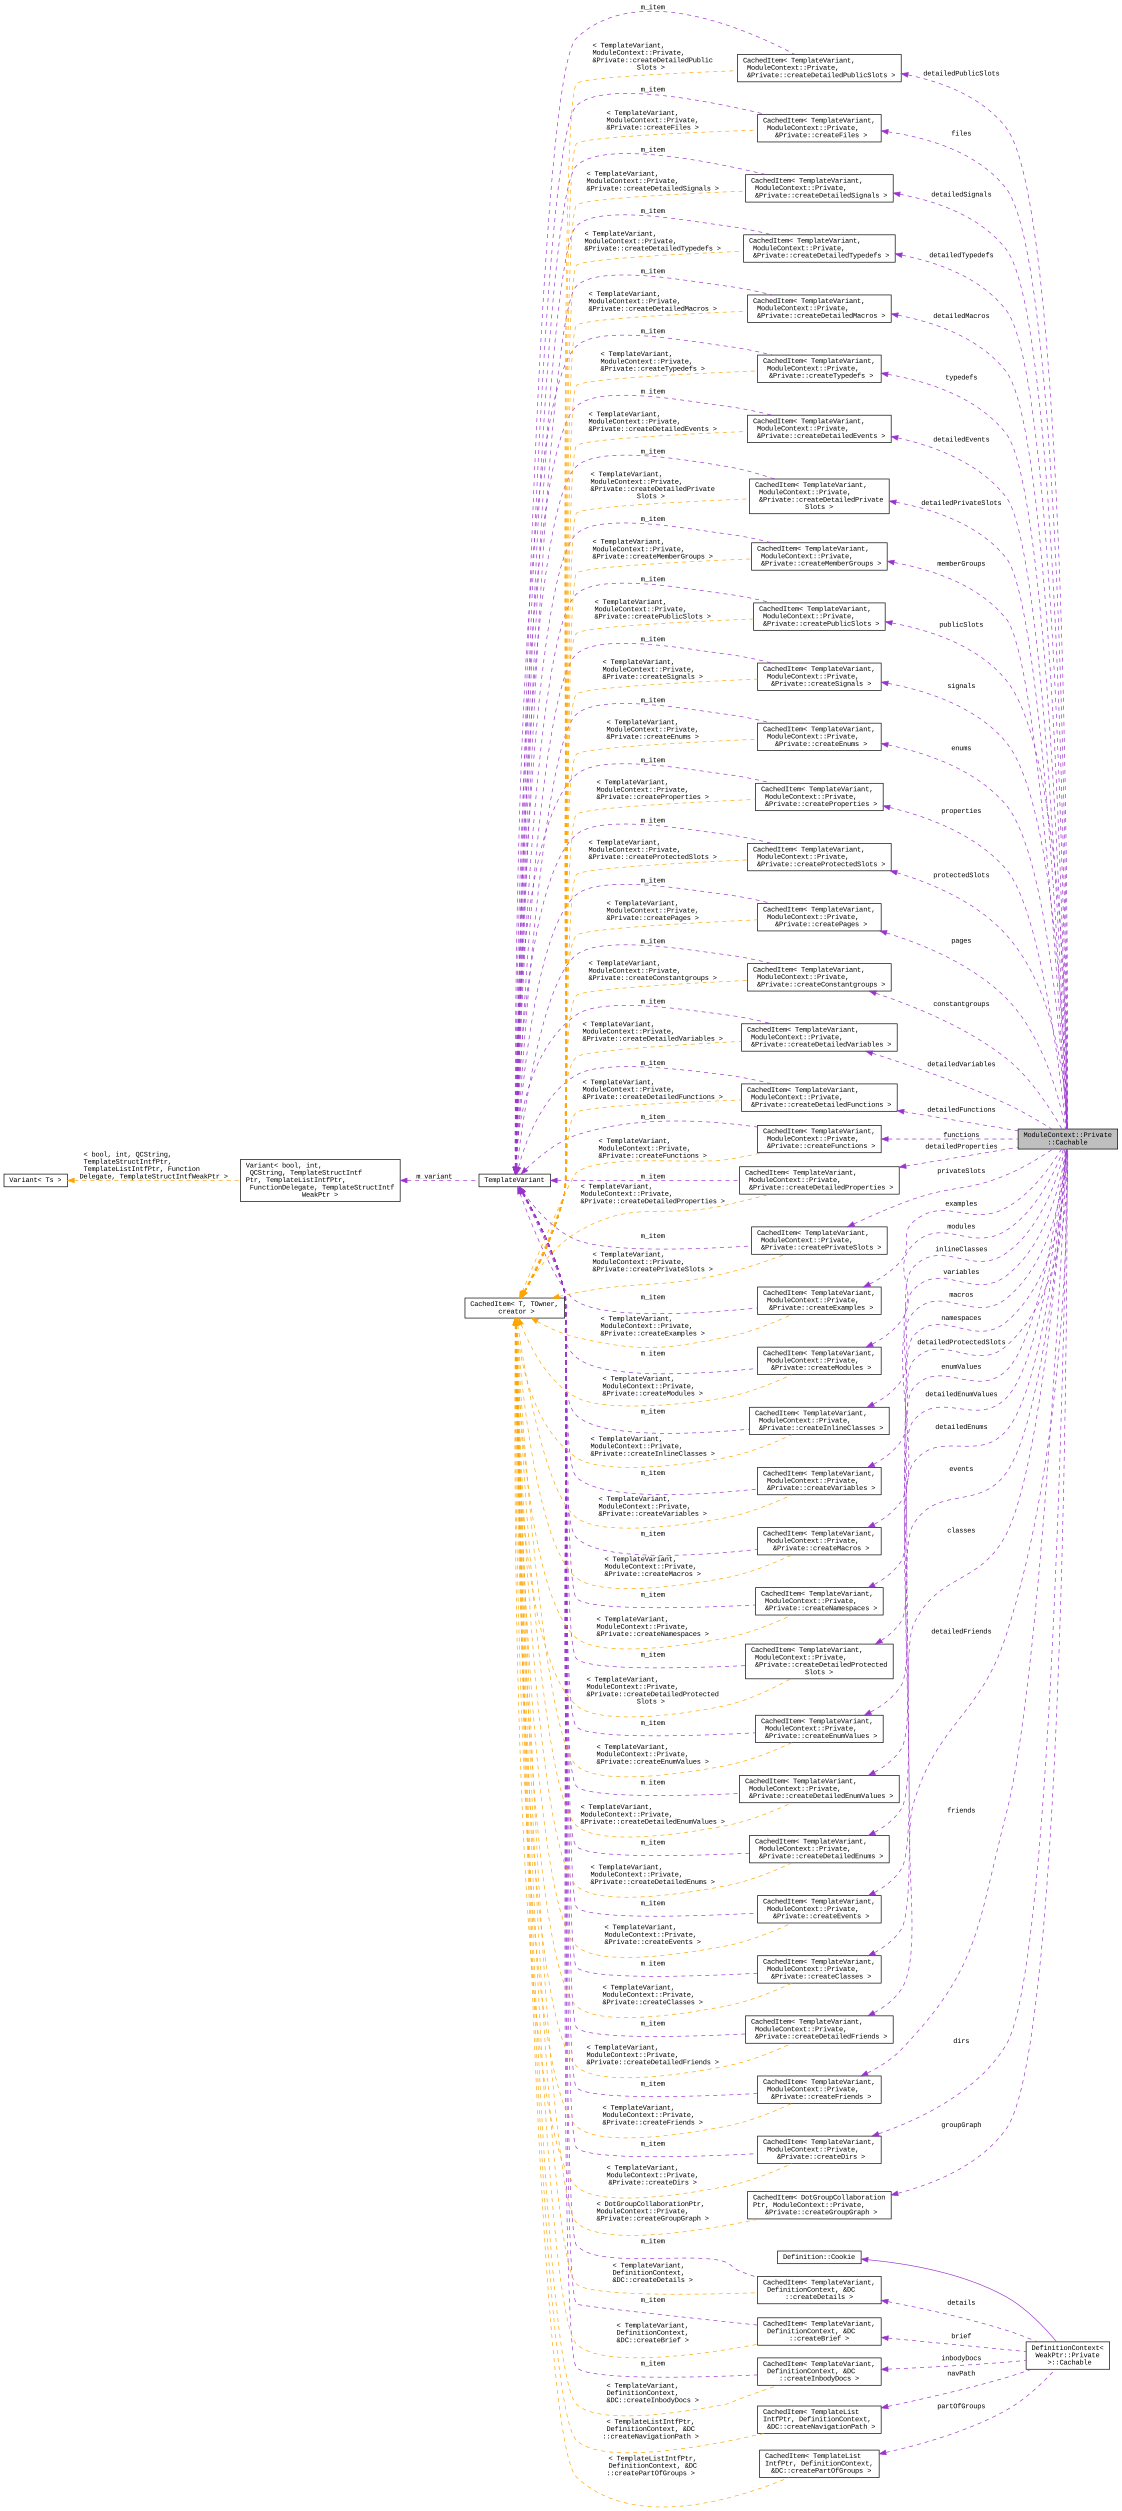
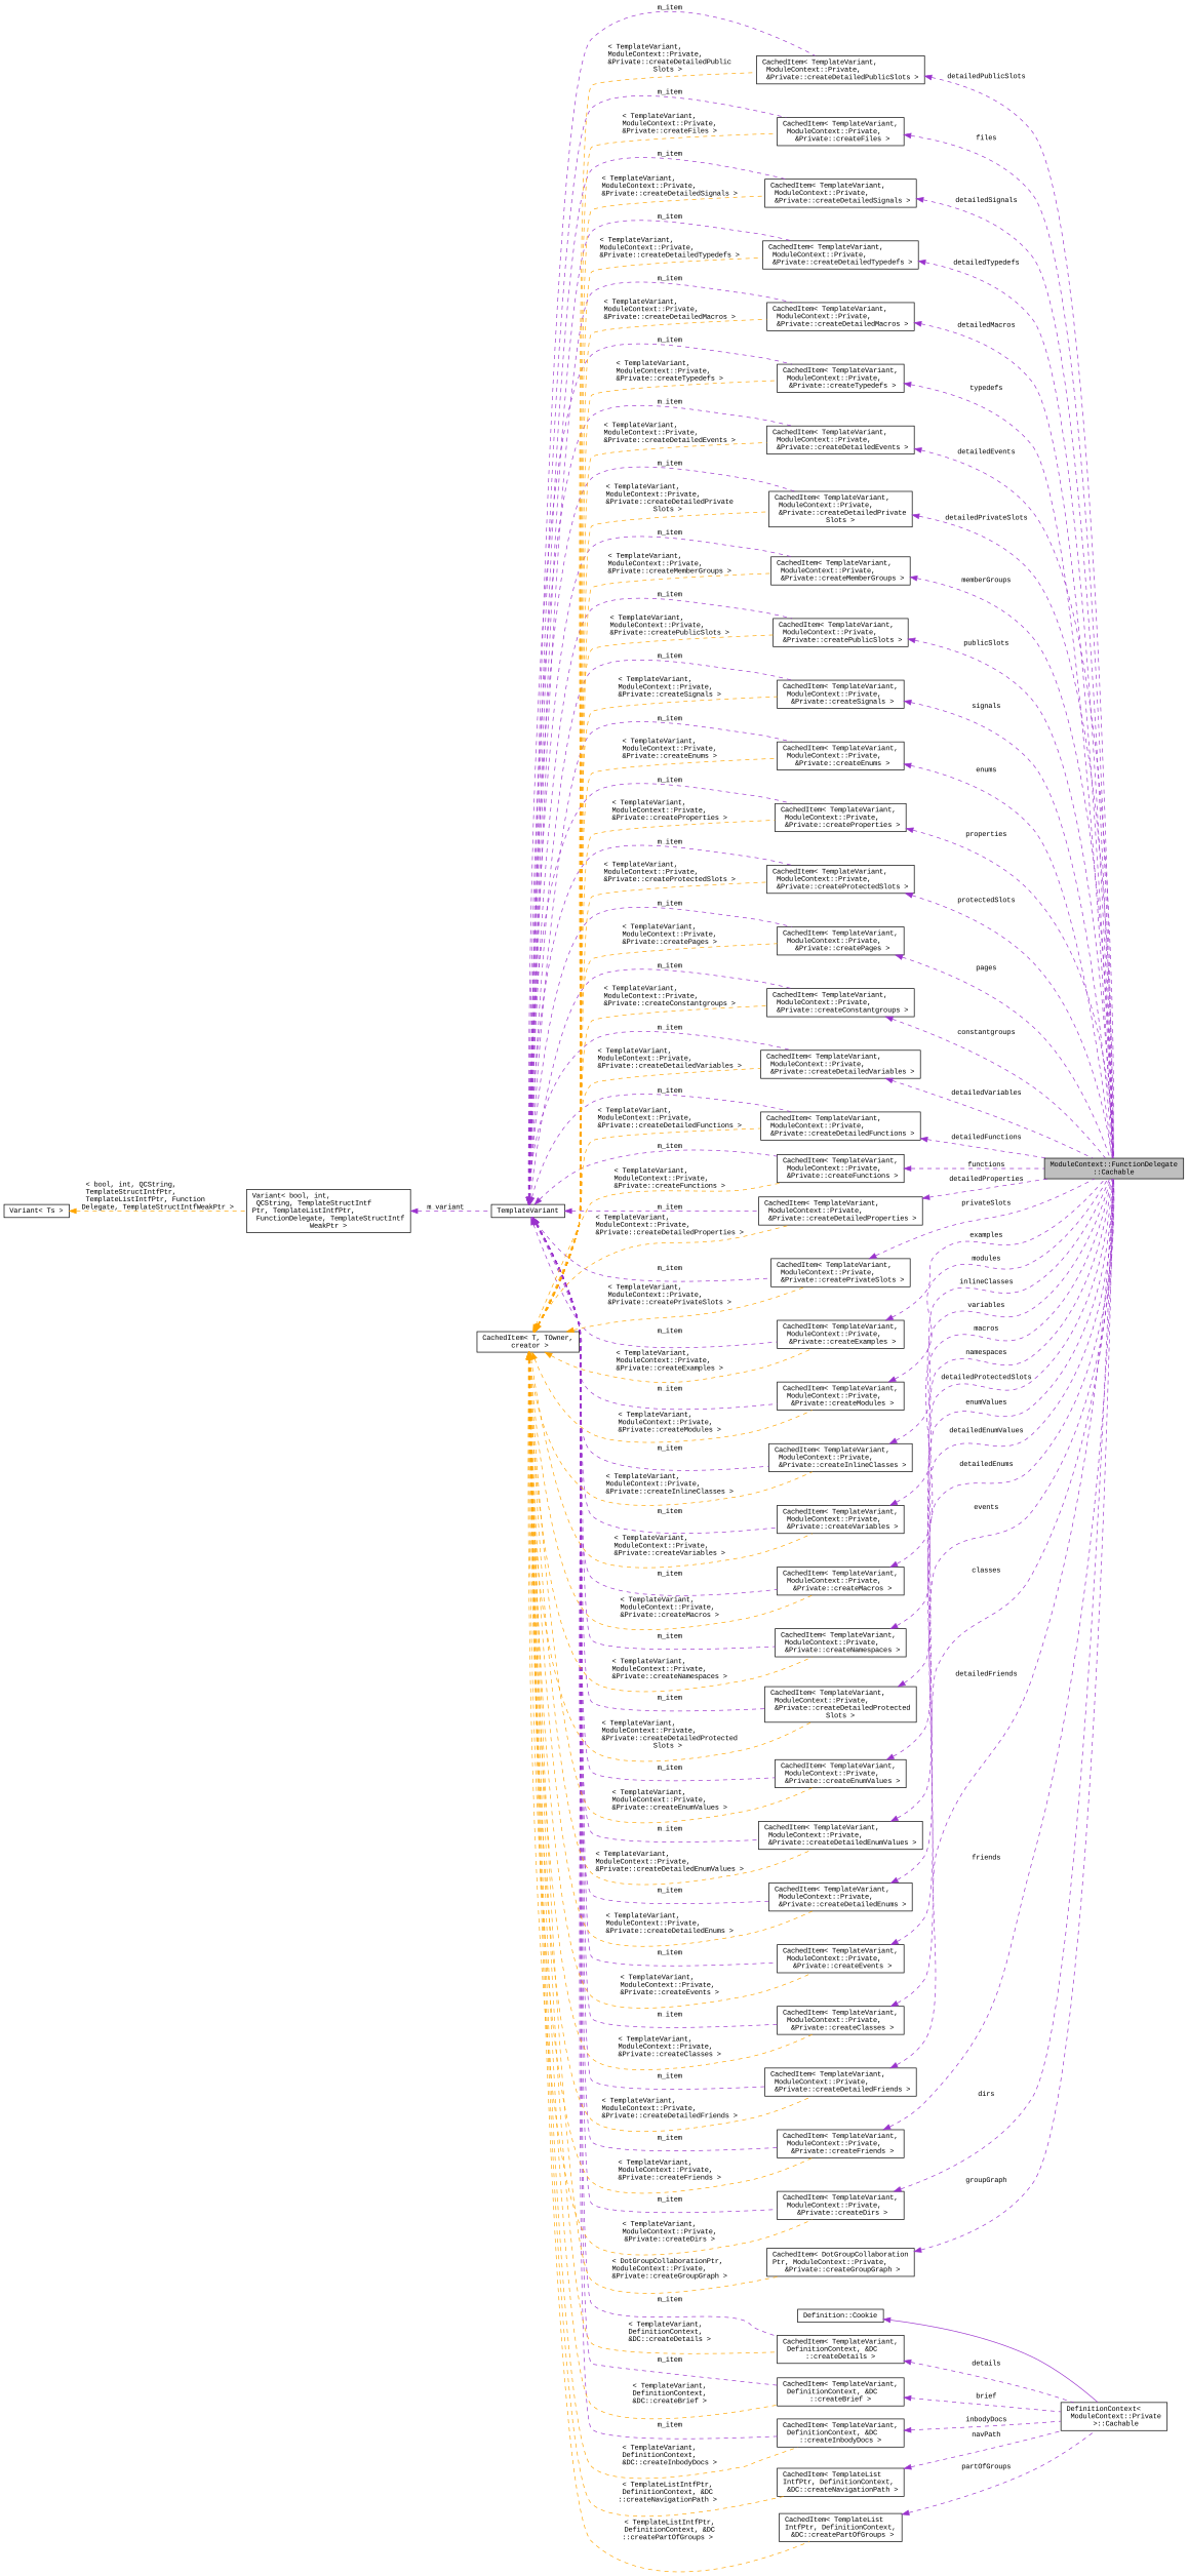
  digraph {
    fontname="Liberation Mono"
    rankdir=LR
    node [color=black fillcolor=white fontname="Liberation Mono" fontsize=10 shape=record style=filled]
    edge [color=darkorchid3 dir=back fontname="Liberation Mono" fontsize=10 labelfontname=Helvetica labelfontsize=10 style=dashed]
-   n1 [fillcolor=grey75 fontcolor=black height=0.2 label="ModuleContext::Private\l::Cachable" width=0.4]
-   n2 [height=0.2 label="DefinitionContext\<\l WeakPtr::Private\l \>::Cachable" width=0.4]
+   n1 [fillcolor=grey75 fontcolor=black height=0.2 label="ModuleContext::FunctionDelegate\l::Cachable" width=0.4]
+   n2 [height=0.2 label="DefinitionContext\<\l ModuleContext::Private\l \>::Cachable" width=0.4]
    n3 [height=0.2 label="Definition::Cookie" width=0.4]
    n4 [height=0.2 label="CachedItem\< TemplateVariant,\l DefinitionContext, &DC\l::createDetails \>" width=0.4]
    n5 [height=0.2 label=TemplateVariant width=0.4]
    n6 [height=0.2 label="CachedItem\< TemplateVariant,\l DefinitionContext, &DC\l::createBrief \>" width=0.4]
    n7 [height=0.2 label="CachedItem\< TemplateVariant,\l DefinitionContext, &DC\l::createInbodyDocs \>" width=0.4]
    n8 [height=0.2 label="CachedItem\< TemplateVariant,\l ModuleContext::Private,\l &Private::createDetailedPublicSlots \>" width=0.4]
    n9 [height=0.2 label="CachedItem\< TemplateVariant,\l ModuleContext::Private,\l &Private::createFiles \>" width=0.4]
    n10 [height=0.2 label="CachedItem\< TemplateVariant,\l ModuleContext::Private,\l &Private::createDetailedSignals \>" width=0.4]
    n11 [height=0.2 label="CachedItem\< TemplateVariant,\l ModuleContext::Private,\l &Private::createDetailedTypedefs \>" width=0.4]
    n12 [height=0.2 label="CachedItem\< TemplateVariant,\l ModuleContext::Private,\l &Private::createDetailedMacros \>" width=0.4]
    n13 [height=0.2 label="CachedItem\< TemplateVariant,\l ModuleContext::Private,\l &Private::createTypedefs \>" width=0.4]
    n14 [height=0.2 label="CachedItem\< TemplateVariant,\l ModuleContext::Private,\l &Private::createDetailedEvents \>" width=0.4]
    n15 [height=0.2 label="CachedItem\< TemplateVariant,\l ModuleContext::Private,\l &Private::createDetailedPrivate\lSlots \>" width=0.4]
    n16 [height=0.2 label="CachedItem\< TemplateVariant,\l ModuleContext::Private,\l &Private::createMemberGroups \>" width=0.4]
    n17 [height=0.2 label="CachedItem\< TemplateVariant,\l ModuleContext::Private,\l &Private::createPublicSlots \>" width=0.4]
    n18 [height=0.2 label="CachedItem\< TemplateVariant,\l ModuleContext::Private,\l &Private::createSignals \>" width=0.4]
    n19 [height=0.2 label="CachedItem\< TemplateVariant,\l ModuleContext::Private,\l &Private::createEnums \>" width=0.4]
    n20 [height=0.2 label="CachedItem\< TemplateVariant,\l ModuleContext::Private,\l &Private::createProperties \>" width=0.4]
    n21 [height=0.2 label="CachedItem\< TemplateVariant,\l ModuleContext::Private,\l &Private::createProtectedSlots \>" width=0.4]
    n22 [height=0.2 label="CachedItem\< TemplateVariant,\l ModuleContext::Private,\l &Private::createPages \>" width=0.4]
    n23 [height=0.2 label="CachedItem\< TemplateVariant,\l ModuleContext::Private,\l &Private::createConstantgroups \>" width=0.4]
    n24 [height=0.2 label="CachedItem\< TemplateVariant,\l ModuleContext::Private,\l &Private::createDetailedVariables \>" width=0.4]
    n25 [height=0.2 label="CachedItem\< TemplateVariant,\l ModuleContext::Private,\l &Private::createDetailedFunctions \>" width=0.4]
    n26 [height=0.2 label="CachedItem\< TemplateVariant,\l ModuleContext::Private,\l &Private::createFunctions \>" width=0.4]
    n27 [height=0.2 label="CachedItem\< TemplateVariant,\l ModuleContext::Private,\l &Private::createDetailedProperties \>" width=0.4]
    n28 [height=0.2 label="CachedItem\< TemplateVariant,\l ModuleContext::Private,\l &Private::createPrivateSlots \>" width=0.4]
    n29 [height=0.2 label="CachedItem\< TemplateVariant,\l ModuleContext::Private,\l &Private::createExamples \>" width=0.4]
    n30 [height=0.2 label="CachedItem\< TemplateVariant,\l ModuleContext::Private,\l &Private::createModules \>" width=0.4]
    n31 [height=0.2 label="CachedItem\< TemplateVariant,\l ModuleContext::Private,\l &Private::createInlineClasses \>" width=0.4]
    n32 [height=0.2 label="CachedItem\< TemplateVariant,\l ModuleContext::Private,\l &Private::createVariables \>" width=0.4]
    n33 [height=0.2 label="CachedItem\< TemplateVariant,\l ModuleContext::Private,\l &Private::createMacros \>" width=0.4]
    n34 [height=0.2 label="CachedItem\< TemplateVariant,\l ModuleContext::Private,\l &Private::createNamespaces \>" width=0.4]
    n35 [height=0.2 label="CachedItem\< TemplateVariant,\l ModuleContext::Private,\l &Private::createDetailedProtected\lSlots \>" width=0.4]
    n36 [height=0.2 label="CachedItem\< TemplateVariant,\l ModuleContext::Private,\l &Private::createEnumValues \>" width=0.4]
    n37 [height=0.2 label="CachedItem\< TemplateVariant,\l ModuleContext::Private,\l &Private::createDetailedEnumValues \>" width=0.4]
    n38 [height=0.2 label="CachedItem\< TemplateVariant,\l ModuleContext::Private,\l &Private::createDetailedEnums \>" width=0.4]
    n39 [height=0.2 label="CachedItem\< TemplateVariant,\l ModuleContext::Private,\l &Private::createEvents \>" width=0.4]
    n40 [height=0.2 label="CachedItem\< TemplateVariant,\l ModuleContext::Private,\l &Private::createClasses \>" width=0.4]
    n41 [height=0.2 label="CachedItem\< TemplateVariant,\l ModuleContext::Private,\l &Private::createDetailedFriends \>" width=0.4]
    n42 [height=0.2 label="CachedItem\< TemplateVariant,\l ModuleContext::Private,\l &Private::createFriends \>" width=0.4]
    n43 [height=0.2 label="CachedItem\< TemplateVariant,\l ModuleContext::Private,\l &Private::createDirs \>" width=0.4]
    n44 [height=0.2 label="Variant\< bool, int,\l QCString, TemplateStructIntf\lPtr, TemplateListIntfPtr,\l FunctionDelegate, TemplateStructIntf\lWeakPtr \>" width=0.4]
    n45 [height=0.2 label="Variant\< Ts \>" width=0.4]
    n46 [height=0.2 label="CachedItem\< T, TOwner,\l creator \>" width=0.4]
    n47 [height=0.2 label="CachedItem\< TemplateList\lIntfPtr, DefinitionContext,\l &DC::createNavigationPath \>" width=0.4]
    n48 [height=0.2 label="CachedItem\< TemplateList\lIntfPtr, DefinitionContext,\l &DC::createPartOfGroups \>" width=0.4]
    n49 [height=0.2 label="CachedItem\< DotGroupCollaboration\lPtr, ModuleContext::Private,\l &Private::createGroupGraph \>" width=0.4]
    n3 -> n2 [style=solid]
    n4 -> n2 [label=" details"]
    n5 -> n4 [label=" m_item"]
    n5 -> n6 [label=" m_item"]
    n5 -> n7 [label=" m_item"]
    n5 -> n8 [label=" m_item"]
    n5 -> n9 [label=" m_item"]
    n5 -> n10 [label=" m_item"]
    n5 -> n11 [label=" m_item"]
    n5 -> n12 [label=" m_item"]
    n5 -> n13 [label=" m_item"]
    n5 -> n14 [label=" m_item"]
    n5 -> n15 [label=" m_item"]
    n5 -> n16 [label=" m_item"]
    n5 -> n17 [label=" m_item"]
    n5 -> n18 [label=" m_item"]
    n5 -> n19 [label=" m_item"]
    n5 -> n20 [label=" m_item"]
    n5 -> n21 [label=" m_item"]
    n5 -> n22 [label=" m_item"]
    n5 -> n23 [label=" m_item"]
    n5 -> n24 [label=" m_item"]
    n5 -> n25 [label=" m_item"]
    n5 -> n26 [label=" m_item"]
    n5 -> n27 [label=" m_item"]
    n5 -> n28 [label=" m_item"]
    n5 -> n29 [label=" m_item"]
    n5 -> n30 [label=" m_item"]
    n5 -> n31 [label=" m_item"]
    n5 -> n32 [label=" m_item"]
    n5 -> n33 [label=" m_item"]
    n5 -> n34 [label=" m_item"]
    n5 -> n35 [label=" m_item"]
    n5 -> n36 [label=" m_item"]
    n5 -> n37 [label=" m_item"]
    n5 -> n38 [label=" m_item"]
    n5 -> n39 [label=" m_item"]
    n5 -> n40 [label=" m_item"]
    n5 -> n41 [label=" m_item"]
    n5 -> n42 [label=" m_item"]
    n5 -> n43 [label=" m_item"]
    n6 -> n2 [label=" brief"]
    n7 -> n2 [label=" inbodyDocs"]
    n8 -> n1 [label=" detailedPublicSlots"]
    n9 -> n1 [label=" files"]
    n10 -> n1 [label=" detailedSignals"]
    n11 -> n1 [label=" detailedTypedefs"]
    n12 -> n1 [label=" detailedMacros"]
    n13 -> n1 [label=" typedefs"]
    n14 -> n1 [label=" detailedEvents"]
    n15 -> n1 [label=" detailedPrivateSlots"]
    n16 -> n1 [label=" memberGroups"]
    n17 -> n1 [label=" publicSlots"]
    n18 -> n1 [label=" signals"]
    n19 -> n1 [label=" enums"]
    n20 -> n1 [label=" properties"]
    n21 -> n1 [label=" protectedSlots"]
    n22 -> n1 [label=" pages"]
    n23 -> n1 [label=" constantgroups"]
    n24 -> n1 [label=" detailedVariables"]
    n25 -> n1 [label=" detailedFunctions"]
    n26 -> n1 [label=" functions"]
    n27 -> n1 [label=" detailedProperties"]
    n28 -> n1 [label=" privateSlots"]
    n29 -> n1 [label=" examples"]
    n30 -> n1 [label=" modules"]
    n31 -> n1 [label=" inlineClasses"]
    n32 -> n1 [label=" variables"]
    n33 -> n1 [label=" macros"]
    n34 -> n1 [label=" namespaces"]
    n35 -> n1 [label=" detailedProtectedSlots"]
    n36 -> n1 [label=" enumValues"]
    n37 -> n1 [label=" detailedEnumValues"]
    n38 -> n1 [label=" detailedEnums"]
    n39 -> n1 [label=" events"]
    n40 -> n1 [label=" classes"]
    n41 -> n1 [label=" detailedFriends"]
    n42 -> n1 [label=" friends"]
    n43 -> n1 [label=" dirs"]
    n44 -> n5 [label=" m_variant"]
    n45 -> n44 [color=orange label=" \< bool, int, QCString,\l TemplateStructIntfPtr,\l TemplateListIntfPtr, Function\lDelegate, TemplateStructIntfWeakPtr \>"]
    n46 -> n4 [color=orange label=" \< TemplateVariant,\l DefinitionContext,\l &DC::createDetails \>"]
    n46 -> n6 [color=orange label=" \< TemplateVariant,\l DefinitionContext,\l &DC::createBrief \>"]
    n46 -> n7 [color=orange label=" \< TemplateVariant,\l DefinitionContext,\l &DC::createInbodyDocs \>"]
    n46 -> n8 [color=orange label=" \< TemplateVariant,\l ModuleContext::Private,\l &Private::createDetailedPublic\lSlots \>"]
    n46 -> n9 [color=orange label=" \< TemplateVariant,\l ModuleContext::Private,\l &Private::createFiles \>"]
    n46 -> n10 [color=orange label=" \< TemplateVariant,\l ModuleContext::Private,\l &Private::createDetailedSignals \>"]
    n46 -> n11 [color=orange label=" \< TemplateVariant,\l ModuleContext::Private,\l &Private::createDetailedTypedefs \>"]
    n46 -> n12 [color=orange label=" \< TemplateVariant,\l ModuleContext::Private,\l &Private::createDetailedMacros \>"]
    n46 -> n13 [color=orange label=" \< TemplateVariant,\l ModuleContext::Private,\l &Private::createTypedefs \>"]
    n46 -> n14 [color=orange label=" \< TemplateVariant,\l ModuleContext::Private,\l &Private::createDetailedEvents \>"]
    n46 -> n15 [color=orange label=" \< TemplateVariant,\l ModuleContext::Private,\l &Private::createDetailedPrivate\lSlots \>"]
    n46 -> n16 [color=orange label=" \< TemplateVariant,\l ModuleContext::Private,\l &Private::createMemberGroups \>"]
    n46 -> n17 [color=orange label=" \< TemplateVariant,\l ModuleContext::Private,\l &Private::createPublicSlots \>"]
    n46 -> n18 [color=orange label=" \< TemplateVariant,\l ModuleContext::Private,\l &Private::createSignals \>"]
    n46 -> n19 [color=orange label=" \< TemplateVariant,\l ModuleContext::Private,\l &Private::createEnums \>"]
    n46 -> n20 [color=orange label=" \< TemplateVariant,\l ModuleContext::Private,\l &Private::createProperties \>"]
    n46 -> n21 [color=orange label=" \< TemplateVariant,\l ModuleContext::Private,\l &Private::createProtectedSlots \>"]
    n46 -> n22 [color=orange label=" \< TemplateVariant,\l ModuleContext::Private,\l &Private::createPages \>"]
    n46 -> n23 [color=orange label=" \< TemplateVariant,\l ModuleContext::Private,\l &Private::createConstantgroups \>"]
    n46 -> n24 [color=orange label=" \< TemplateVariant,\l ModuleContext::Private,\l &Private::createDetailedVariables \>"]
    n46 -> n25 [color=orange label=" \< TemplateVariant,\l ModuleContext::Private,\l &Private::createDetailedFunctions \>"]
    n46 -> n26 [color=orange label=" \< TemplateVariant,\l ModuleContext::Private,\l &Private::createFunctions \>"]
    n46 -> n27 [color=orange label=" \< TemplateVariant,\l ModuleContext::Private,\l &Private::createDetailedProperties \>"]
    n46 -> n28 [color=orange label=" \< TemplateVariant,\l ModuleContext::Private,\l &Private::createPrivateSlots \>"]
    n46 -> n29 [color=orange label=" \< TemplateVariant,\l ModuleContext::Private,\l &Private::createExamples \>"]
    n46 -> n30 [color=orange label=" \< TemplateVariant,\l ModuleContext::Private,\l &Private::createModules \>"]
    n46 -> n31 [color=orange label=" \< TemplateVariant,\l ModuleContext::Private,\l &Private::createInlineClasses \>"]
    n46 -> n32 [color=orange label=" \< TemplateVariant,\l ModuleContext::Private,\l &Private::createVariables \>"]
    n46 -> n33 [color=orange label=" \< TemplateVariant,\l ModuleContext::Private,\l &Private::createMacros \>"]
    n46 -> n34 [color=orange label=" \< TemplateVariant,\l ModuleContext::Private,\l &Private::createNamespaces \>"]
    n46 -> n35 [color=orange label=" \< TemplateVariant,\l ModuleContext::Private,\l &Private::createDetailedProtected\lSlots \>"]
    n46 -> n36 [color=orange label=" \< TemplateVariant,\l ModuleContext::Private,\l &Private::createEnumValues \>"]
    n46 -> n37 [color=orange label=" \< TemplateVariant,\l ModuleContext::Private,\l &Private::createDetailedEnumValues \>"]
    n46 -> n38 [color=orange label=" \< TemplateVariant,\l ModuleContext::Private,\l &Private::createDetailedEnums \>"]
    n46 -> n39 [color=orange label=" \< TemplateVariant,\l ModuleContext::Private,\l &Private::createEvents \>"]
    n46 -> n40 [color=orange label=" \< TemplateVariant,\l ModuleContext::Private,\l &Private::createClasses \>"]
    n46 -> n41 [color=orange label=" \< TemplateVariant,\l ModuleContext::Private,\l &Private::createDetailedFriends \>"]
    n46 -> n42 [color=orange label=" \< TemplateVariant,\l ModuleContext::Private,\l &Private::createFriends \>"]
    n46 -> n43 [color=orange label=" \< TemplateVariant,\l ModuleContext::Private,\l &Private::createDirs \>"]
    n46 -> n47 [color=orange label=" \< TemplateListIntfPtr,\l DefinitionContext, &DC\l::createNavigationPath \>"]
    n46 -> n48 [color=orange label=" \< TemplateListIntfPtr,\l DefinitionContext, &DC\l::createPartOfGroups \>"]
    n46 -> n49 [color=orange label=" \< DotGroupCollaborationPtr,\l ModuleContext::Private,\l &Private::createGroupGraph \>"]
    n47 -> n2 [label=" navPath"]
    n48 -> n2 [label=" partOfGroups"]
    n49 -> n1 [label=" groupGraph"]
  }
